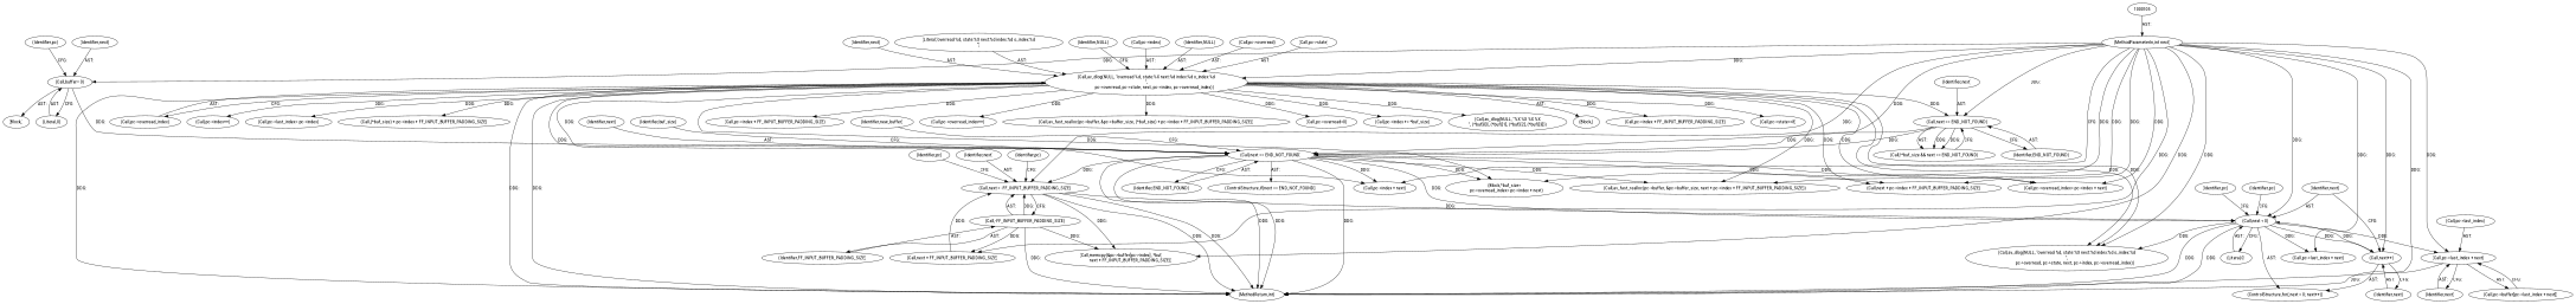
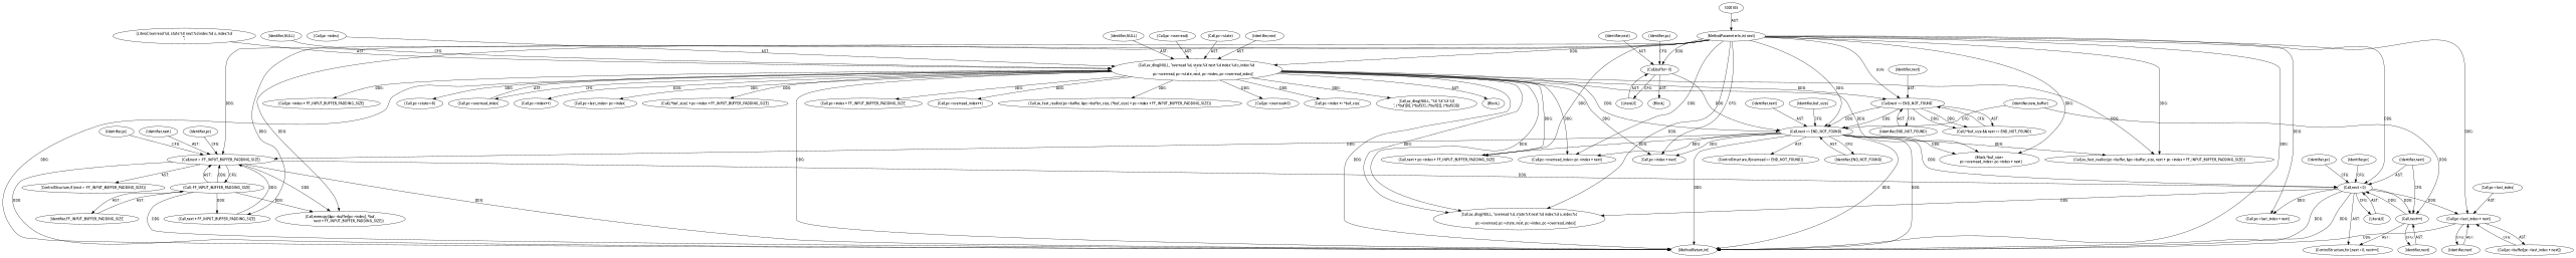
  digraph {
    fontname="Roboto Condensed"
    node [fontname="Roboto Condensed"]
    edge [fontname="Roboto Condensed"]
    n1 [label="(Call,pc->last_index + next)"]
    n2 [label="(MethodReturn,int)"]
    n3 [label="(Call,pc->buffer[pc->last_index + next])"]
    n4 [label="(Identifier,next)"]
    n5 [label="(MethodParameterIn,int next)"]
    n6 [label="(Call,next < 0)"]
    n7 [label="(Call,next > -FF_INPUT_BUFFER_PADDING_SIZE)"]
    n8 [label="(Call,next == END_NOT_FOUND)"]
    n9 [label="(Call,av_dlog(NULL, \"overread %d, state:%X next:%d index:%d o_index:%d\n\",\n                pc->overread, pc->state, next, pc->index, pc->overread_index))"]
    n10 [label="(Call,next == END_NOT_FOUND)"]
    n11 [label="(Call,buffer= 0)"]
    n12 [label="(Call,next++)"]
    n13 [label="(Call,pc->index + next)"]
    n14 [label="(Call,pc->last_index + next)"]
    n15 [label="(Call,next + FF_INPUT_BUFFER_PADDING_SIZE)"]
    n16 [label="(Block,*buf_size=\n    pc->overread_index= pc->index + next)"]
    n17 [label="(Call,av_dlog(NULL, \"overread %d, state:%X next:%d index:%d o_index:%d\n\",\n                pc->overread, pc->state, next, pc->index, pc->overread_index))"]
    n18 [label="(Call,memcpy(&pc->buffer[pc->index], *buf,\n                   next + FF_INPUT_BUFFER_PADDING_SIZE))"]
    n19 [label="(Call,av_fast_realloc(pc->buffer, &pc->buffer_size, next + pc->index + FF_INPUT_BUFFER_PADDING_SIZE))"]
    n20 [label="(Call,next + pc->index + FF_INPUT_BUFFER_PADDING_SIZE)"]
    n21 [label="(Call,pc->overread_index= pc->index + next)"]
    n22 [label="(Literal,0)"]
    n23 [label="(ControlStructure,for(;next < 0; next++))"]
    n24 [label="(Call,-FF_INPUT_BUFFER_PADDING_SIZE)"]
+   n25 [label="(ControlStructure,if (next > -FF_INPUT_BUFFER_PADDING_SIZE))"]
    n26 [label="(Identifier,END_NOT_FOUND)"]
-   n27 [label="(ControlStructure,if(next == END_NOT_FOUND))"]
+   n27 [label="(ControlStructure,if(overread == END_NOT_FOUND))"]
    n28 [label="(Call,pc->index + FF_INPUT_BUFFER_PADDING_SIZE)"]
    n29 [label="(Call,pc->overread_index++)"]
    n30 [label="(Call,av_fast_realloc(pc->buffer, &pc->buffer_size, (*buf_size) + pc->index + FF_INPUT_BUFFER_PADDING_SIZE))"]
    n31 [label="(Call,pc->overread>0)"]
    n32 [label="(Call,pc->index += *buf_size)"]
    n33 [label="(Call,av_dlog(NULL, \"%X %X %X %X\n\", (*buf)[0], (*buf)[1], (*buf)[2], (*buf)[3]))"]
    n34 [label="(Block,)"]
    n35 [label="(Call,pc->index + FF_INPUT_BUFFER_PADDING_SIZE)"]
    n36 [label="(Call,pc->state<<8)"]
    n37 [label="(Call,pc->overread_index)"]
    n38 [label="(Call,pc->index++)"]
    n39 [label="(Call,pc->last_index= pc->index)"]
    n40 [label="(Call,(*buf_size) + pc->index + FF_INPUT_BUFFER_PADDING_SIZE)"]
    n41 [label="(Call,!*buf_size && next == END_NOT_FOUND)"]
    n42 [label="(Identifier,END_NOT_FOUND)"]
    n43 [label="(Literal,0)"]
    n44 [label="(Block,)"]
    n45 [label="(Identifier,next)"]
    1000105
    n47 [label="(Identifier,FF_INPUT_BUFFER_PADDING_SIZE)"]
    n48 [label="(Identifier,new_buffer)"]
    n49 [label="(Identifier,next)"]
    n50 [label="(Identifier,next)"]
    n51 [label="(Identifier,pc)"]
    n52 [label="(Identifier,NULL)"]
    n53 [label="(Call,pc->overread)"]
    n54 [label="(Call,pc->state)"]
    n55 [label="(Identifier,pc)"]
    n56 [label="(Identifier,next)"]
    n57 [label="(Identifier,next)"]
    n58 [label="(Call,pc->last_index)"]
    n59 [label="(Identifier,pc)"]
    n60 [label="(Identifier,pc)"]
    n61 [label="(Literal,\"overread %d, state:%X next:%d index:%d o_index:%d\n\")"]
    n62 [label="(Identifier,next)"]
    n63 [label="(Identifier,pc)"]
    n64 [label="(Identifier,next)"]
    n65 [label="(Identifier,buf_size)"]
    n66 [label="(Identifier,NULL)"]
    n67 [label="(Call,pc->index)"]
    n1 -> n2 [label="DDG: "]
    n1 -> n3 [label="AST: "]
    n1 -> n4 [label="CFG: "]
    n3 -> n1 [label="CFG: "]
    n4 -> n1 [label="AST: "]
    n5 -> n1 [label="DDG: "]
    n5 -> n2 [label="DDG: "]
    n5 -> n6 [label="DDG: "]
    n5 -> n7 [label="DDG: "]
    n5 -> n8 [label="DDG: "]
    n5 -> n9 [label="DDG: "]
    n5 -> n10 [label="DDG: "]
    n5 -> n11 [label="DDG: "]
-   n5 -> n12 [label="DDG: "]
+   n48 -> n12 [label="DDG: "]
    n5 -> n13 [label="CFG: "]
    n5 -> n14 [label="DDG: "]
    n5 -> n15 [label="DDG: "]
    n5 -> n16 [label="DDG: "]
    n5 -> n17 [label="DDG: "]
    n5 -> n18 [label="DDG: "]
    n5 -> n19 [label="DDG: "]
    n5 -> n20 [label="DDG: "]
    n5 -> n21 [label="DDG: "]
    n6 -> n1 [label="DDG: "]
    n6 -> n2 [label="DDG: "]
    n6 -> n2 [label="DDG: "]
    n6 -> n12 [label="DDG: "]
    n6 -> n14 [label="DDG: "]
    n6 -> n17 [label="DDG: "]
    n6 -> n22 [label="CFG: "]
    n6 -> n23 [label="AST: "]
    n7 -> n2 [label="DDG: "]
    n7 -> n2 [label="DDG: "]
    n7 -> n6 [label="DDG: "]
    n7 -> n18 [label="DDG: "]
    n7 -> n24 [label="CFG: "]
+   n7 -> n25 [label="AST: "]
    n8 -> n2 [label="DDG: "]
    n8 -> n2 [label="DDG: "]
    n8 -> n2 [label="DDG: "]
    n8 -> n6 [label="DDG: "]
    n8 -> n7 [label="DDG: "]
    n8 -> n13 [label="DDG: "]
    n8 -> n16 [label="DDG: "]
    n8 -> n19 [label="DDG: "]
    n8 -> n20 [label="DDG: "]
    n8 -> n21 [label="DDG: "]
    n8 -> n26 [label="CFG: "]
    n8 -> n27 [label="AST: "]
    n9 -> n2 [label="DDG: "]
    n9 -> n2 [label="DDG: "]
    n9 -> n2 [label="DDG: "]
    n9 -> n8 [label="DDG: "]
    n9 -> n10 [label="DDG: "]
    n9 -> n13 [label="DDG: "]
    n9 -> n16 [label="DDG: "]
    n9 -> n17 [label="DDG: "]
    n9 -> n17 [label="DDG: "]
    n9 -> n19 [label="DDG: "]
    n9 -> n20 [label="DDG: "]
    n9 -> n21 [label="DDG: "]
    n9 -> n28 [label="DDG: "]
    n9 -> n29 [label="DDG: "]
    n9 -> n30 [label="DDG: "]
    n9 -> n31 [label="DDG: "]
    n9 -> n32 [label="DDG: "]
    n9 -> n33 [label="DDG: "]
    n9 -> n34 [label="AST: "]
    n9 -> n35 [label="DDG: "]
    n9 -> n36 [label="DDG: "]
    n9 -> n37 [label="CFG: "]
    n9 -> n38 [label="DDG: "]
    n9 -> n39 [label="DDG: "]
    n9 -> n40 [label="DDG: "]
    n10 -> n8 [label="DDG: "]
    n10 -> n8 [label="DDG: "]
    n10 -> n41 [label="AST: "]
    n10 -> n41 [label="DDG: "]
    n10 -> n41 [label="DDG: "]
    n10 -> n42 [label="CFG: "]
    n11 -> n8 [label="DDG: "]
    n11 -> n43 [label="CFG: "]
    n11 -> n44 [label="AST: "]
    n12 -> n6 [label="DDG: "]
    n12 -> n23 [label="AST: "]
    n12 -> n45 [label="CFG: "]
    n15 -> n7 [label="DDG: "]
    n22 -> n6 [label="AST: "]
    n24 -> n2 [label="DDG: "]
    n24 -> n7 [label="AST: "]
    n24 -> n7 [label="DDG: "]
    n24 -> n15 [label="DDG: "]
    n24 -> n18 [label="DDG: "]
    n24 -> n47 [label="AST: "]
    n26 -> n8 [label="AST: "]
    n37 -> n9 [label="AST: "]
    n41 -> n10 [label="CFG: "]
    n42 -> n10 [label="AST: "]
    n43 -> n11 [label="AST: "]
    n45 -> n12 [label="AST: "]
    1000105 -> n5 [label="AST: "]
    n47 -> n24 [label="AST: "]
    n48 -> n8 [label="CFG: "]
    n49 -> n11 [label="AST: "]
    n50 -> n10 [label="AST: "]
    n51 -> n11 [label="CFG: "]
    n52 -> n9 [label="AST: "]
    n53 -> n9 [label="AST: "]
    n54 -> n9 [label="AST: "]
    n55 -> n6 [label="CFG: "]
    n56 -> n8 [label="AST: "]
    n57 -> n9 [label="AST: "]
    n58 -> n1 [label="AST: "]
    n59 -> n7 [label="CFG: "]
    n60 -> n6 [label="CFG: "]
    n61 -> n9 [label="AST: "]
    n62 -> n7 [label="AST: "]
    n63 -> n7 [label="CFG: "]
    n64 -> n6 [label="AST: "]
    n64 -> n12 [label="CFG: "]
    n65 -> n8 [label="CFG: "]
    n66 -> n9 [label="CFG: "]
    n67 -> n9 [label="AST: "]
  }
